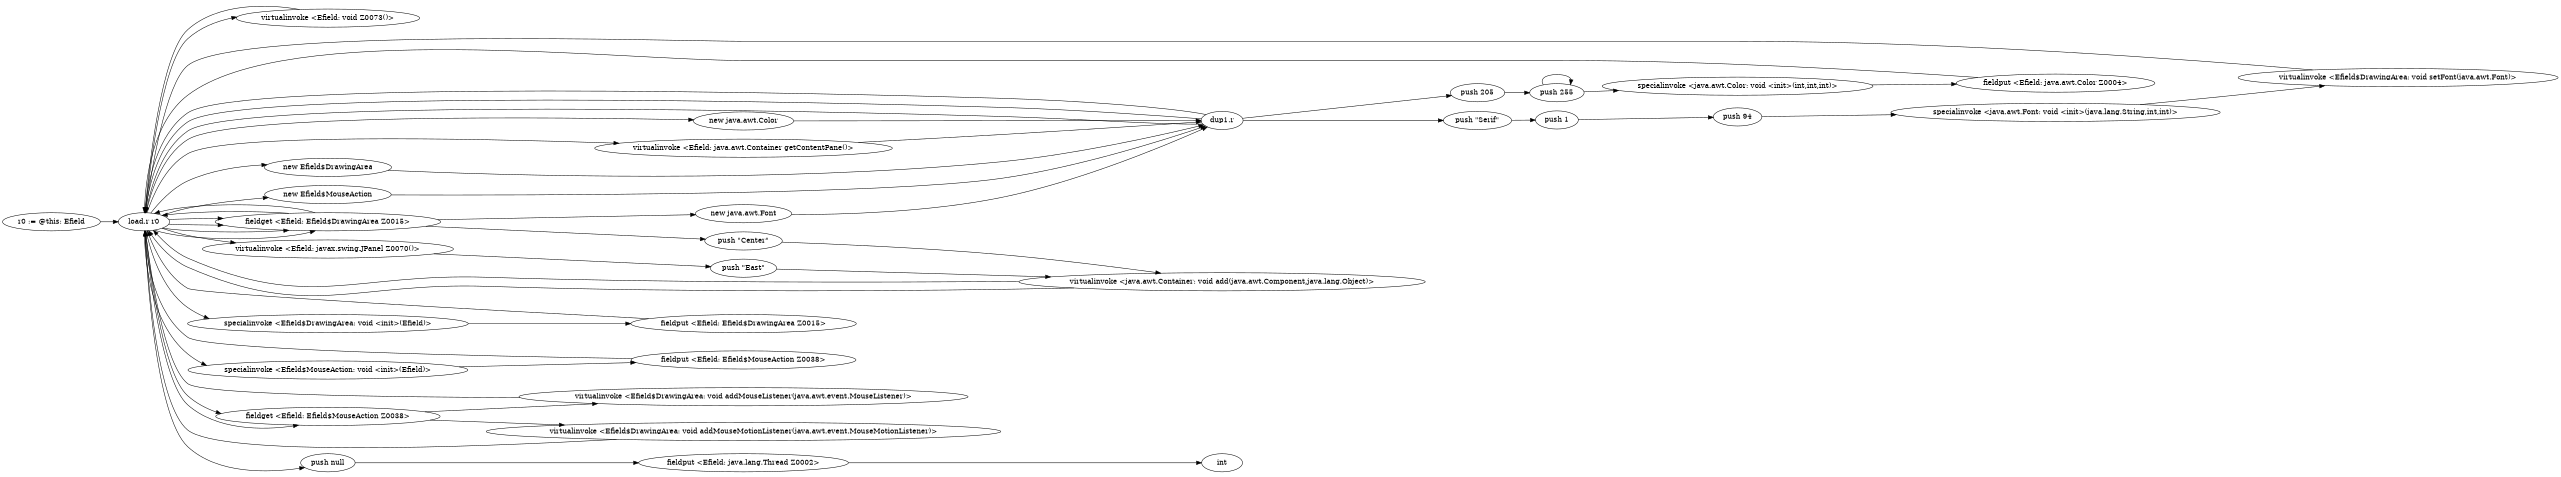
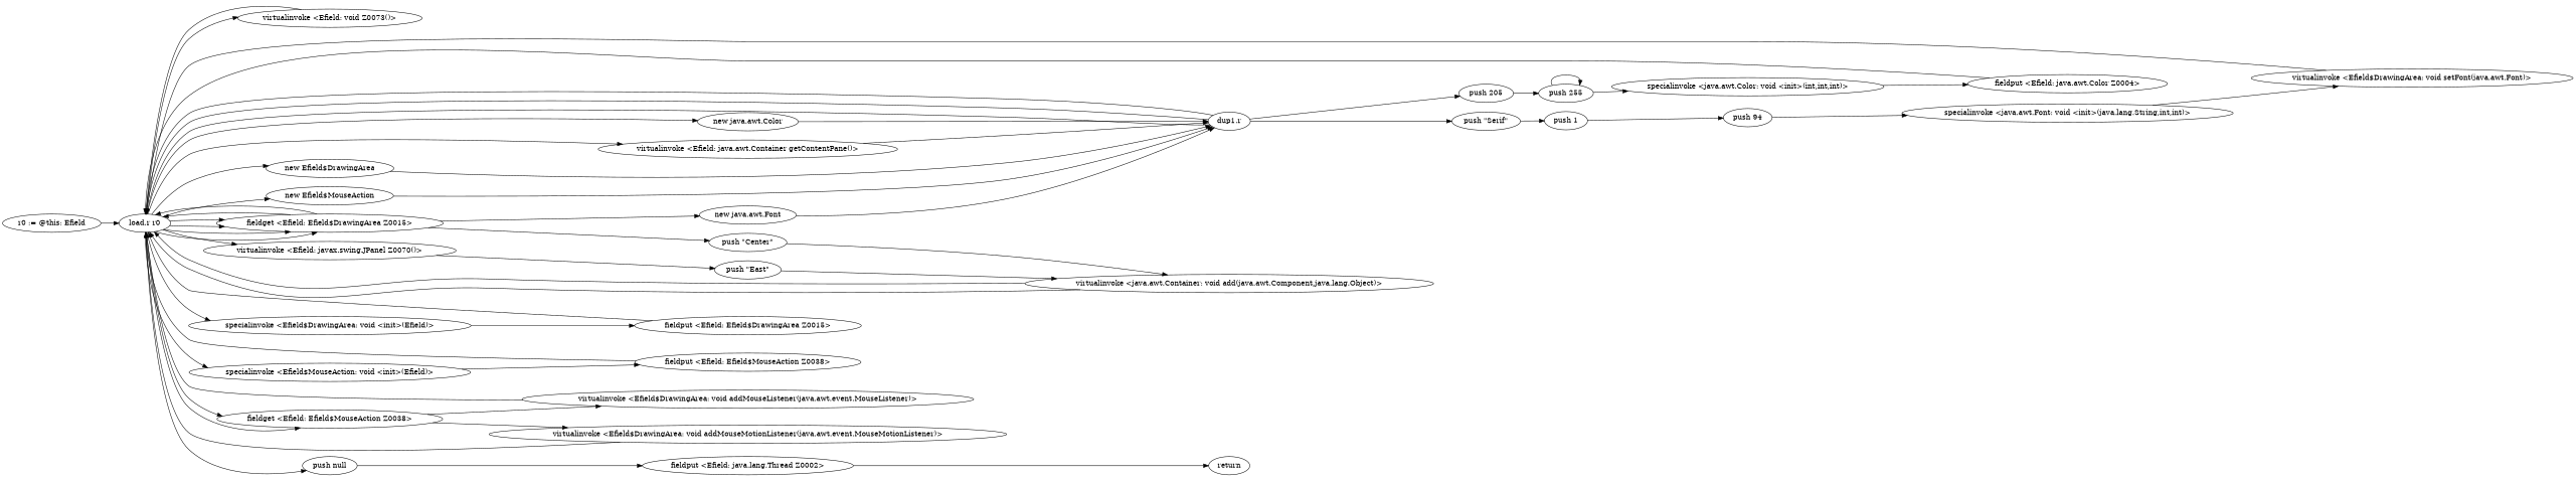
  digraph {
    rankdir=LR
    "r0 := @this: Efield"
    "load.r r0"
    "virtualinvoke <Efield: void Z0073()>"
    "new java.awt.Color"
    "virtualinvoke <Efield: java.awt.Container getContentPane()>"
    "virtualinvoke <Efield: javax.swing.JPanel Z0070()>"
    "new Efield$DrawingArea"
    "specialinvoke <Efield$DrawingArea: void <init>(Efield)>"
    "fieldget <Efield: Efield$DrawingArea Z0015>"
    "new Efield$MouseAction"
    "specialinvoke <Efield$MouseAction: void <init>(Efield)>"
    "fieldget <Efield: Efield$MouseAction Z0038>"
    "push null"
    "dup1.r"
    "push \"East\""
    "fieldput <Efield: Efield$DrawingArea Z0015>"
    "new java.awt.Font"
    "push \"Center\""
    "fieldput <Efield: Efield$MouseAction Z0038>"
    "virtualinvoke <Efield$DrawingArea: void addMouseListener(java.awt.event.MouseListener)>"
    "virtualinvoke <Efield$DrawingArea: void addMouseMotionListener(java.awt.event.MouseMotionListener)>"
    "fieldput <Efield: java.lang.Thread Z0002>"
    n23 [label="push 205"]
    "push \"Serif\""
    "push 255"
    "push 1"
    "specialinvoke <java.awt.Color: void <init>(int,int,int)>"
    "fieldput <Efield: java.awt.Color Z0004>"
    "virtualinvoke <java.awt.Container: void add(java.awt.Component,java.lang.Object)>"
    n30 [label="push 94"]
    "specialinvoke <java.awt.Font: void <init>(java.lang.String,int,int)>"
    "virtualinvoke <Efield$DrawingArea: void setFont(java.awt.Font)>"
-   return [label=int]
+   return
    "r0 := @this: Efield" -> "load.r r0"
    "load.r r0" -> "virtualinvoke <Efield: void Z0073()>"
    "load.r r0" -> "new java.awt.Color"
    "load.r r0" -> "virtualinvoke <Efield: java.awt.Container getContentPane()>"
    "load.r r0" -> "virtualinvoke <Efield: javax.swing.JPanel Z0070()>"
    "load.r r0" -> "new Efield$DrawingArea"
    "load.r r0" -> "specialinvoke <Efield$DrawingArea: void <init>(Efield)>"
    "load.r r0" -> "fieldget <Efield: Efield$DrawingArea Z0015>"
    "load.r r0" -> "fieldget <Efield: Efield$DrawingArea Z0015>"
    "load.r r0" -> "fieldget <Efield: Efield$DrawingArea Z0015>"
    "load.r r0" -> "fieldget <Efield: Efield$DrawingArea Z0015>"
    "load.r r0" -> "new Efield$MouseAction"
    "load.r r0" -> "specialinvoke <Efield$MouseAction: void <init>(Efield)>"
    "load.r r0" -> "fieldget <Efield: Efield$MouseAction Z0038>"
    "load.r r0" -> "fieldget <Efield: Efield$MouseAction Z0038>"
    "load.r r0" -> "push null"
    "virtualinvoke <Efield: void Z0073()>" -> "load.r r0"
    "new java.awt.Color" -> "dup1.r"
    "virtualinvoke <Efield: java.awt.Container getContentPane()>" -> "dup1.r"
    "virtualinvoke <Efield: javax.swing.JPanel Z0070()>" -> "push \"East\""
    "new Efield$DrawingArea" -> "dup1.r"
    "specialinvoke <Efield$DrawingArea: void <init>(Efield)>" -> "fieldput <Efield: Efield$DrawingArea Z0015>"
    "fieldget <Efield: Efield$DrawingArea Z0015>" -> "load.r r0"
    "fieldget <Efield: Efield$DrawingArea Z0015>" -> "load.r r0"
    "fieldget <Efield: Efield$DrawingArea Z0015>" -> "new java.awt.Font"
    "fieldget <Efield: Efield$DrawingArea Z0015>" -> "push \"Center\""
    "new Efield$MouseAction" -> "dup1.r"
    "specialinvoke <Efield$MouseAction: void <init>(Efield)>" -> "fieldput <Efield: Efield$MouseAction Z0038>"
    "fieldget <Efield: Efield$MouseAction Z0038>" -> "virtualinvoke <Efield$DrawingArea: void addMouseListener(java.awt.event.MouseListener)>"
    "fieldget <Efield: Efield$MouseAction Z0038>" -> "virtualinvoke <Efield$DrawingArea: void addMouseMotionListener(java.awt.event.MouseMotionListener)>"
    "push null" -> "fieldput <Efield: java.lang.Thread Z0002>"
    "dup1.r" -> "load.r r0"
    "dup1.r" -> "load.r r0"
    "dup1.r" -> "load.r r0"
    "dup1.r" -> n23
    "dup1.r" -> "push \"Serif\""
    "push \"East\"" -> "virtualinvoke <java.awt.Container: void add(java.awt.Component,java.lang.Object)>"
    "fieldput <Efield: Efield$DrawingArea Z0015>" -> "load.r r0"
    "new java.awt.Font" -> "dup1.r"
    "push \"Center\"" -> "virtualinvoke <java.awt.Container: void add(java.awt.Component,java.lang.Object)>"
    "fieldput <Efield: Efield$MouseAction Z0038>" -> "load.r r0"
    "virtualinvoke <Efield$DrawingArea: void addMouseListener(java.awt.event.MouseListener)>" -> "load.r r0"
    "virtualinvoke <Efield$DrawingArea: void addMouseMotionListener(java.awt.event.MouseMotionListener)>" -> "load.r r0"
    "fieldput <Efield: java.lang.Thread Z0002>" -> return
    n23 -> "push 255"
    "push \"Serif\"" -> "push 1"
    "push 255" -> "push 255"
    "push 255" -> "specialinvoke <java.awt.Color: void <init>(int,int,int)>"
    "push 1" -> n30
    "specialinvoke <java.awt.Color: void <init>(int,int,int)>" -> "fieldput <Efield: java.awt.Color Z0004>"
    "fieldput <Efield: java.awt.Color Z0004>" -> "load.r r0"
    "virtualinvoke <java.awt.Container: void add(java.awt.Component,java.lang.Object)>" -> "load.r r0"
    "virtualinvoke <java.awt.Container: void add(java.awt.Component,java.lang.Object)>" -> "load.r r0"
    n30 -> "specialinvoke <java.awt.Font: void <init>(java.lang.String,int,int)>"
    "specialinvoke <java.awt.Font: void <init>(java.lang.String,int,int)>" -> "virtualinvoke <Efield$DrawingArea: void setFont(java.awt.Font)>"
    "virtualinvoke <Efield$DrawingArea: void setFont(java.awt.Font)>" -> "load.r r0"
  }
